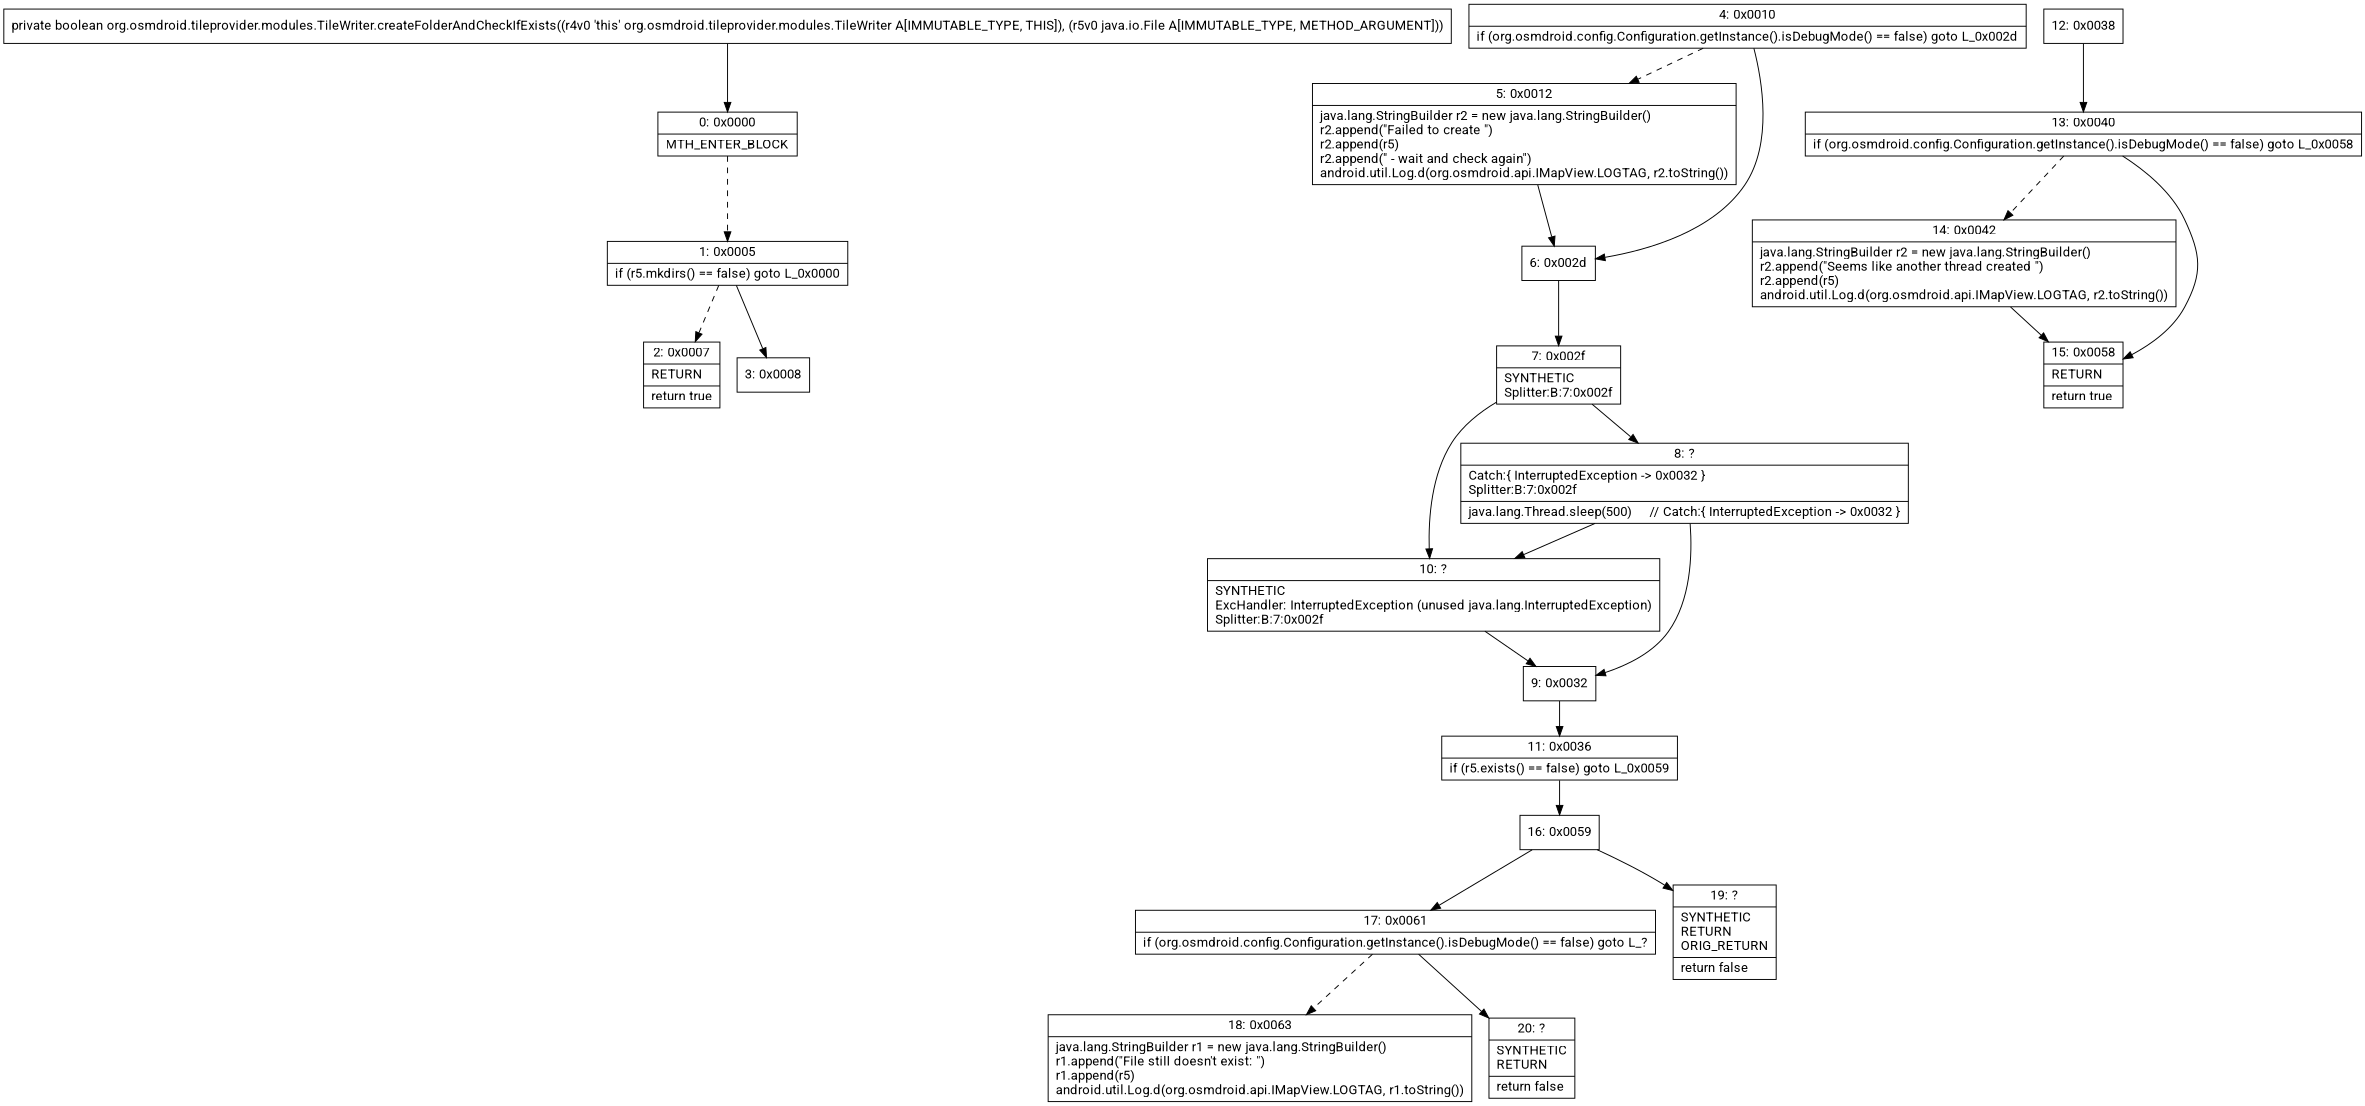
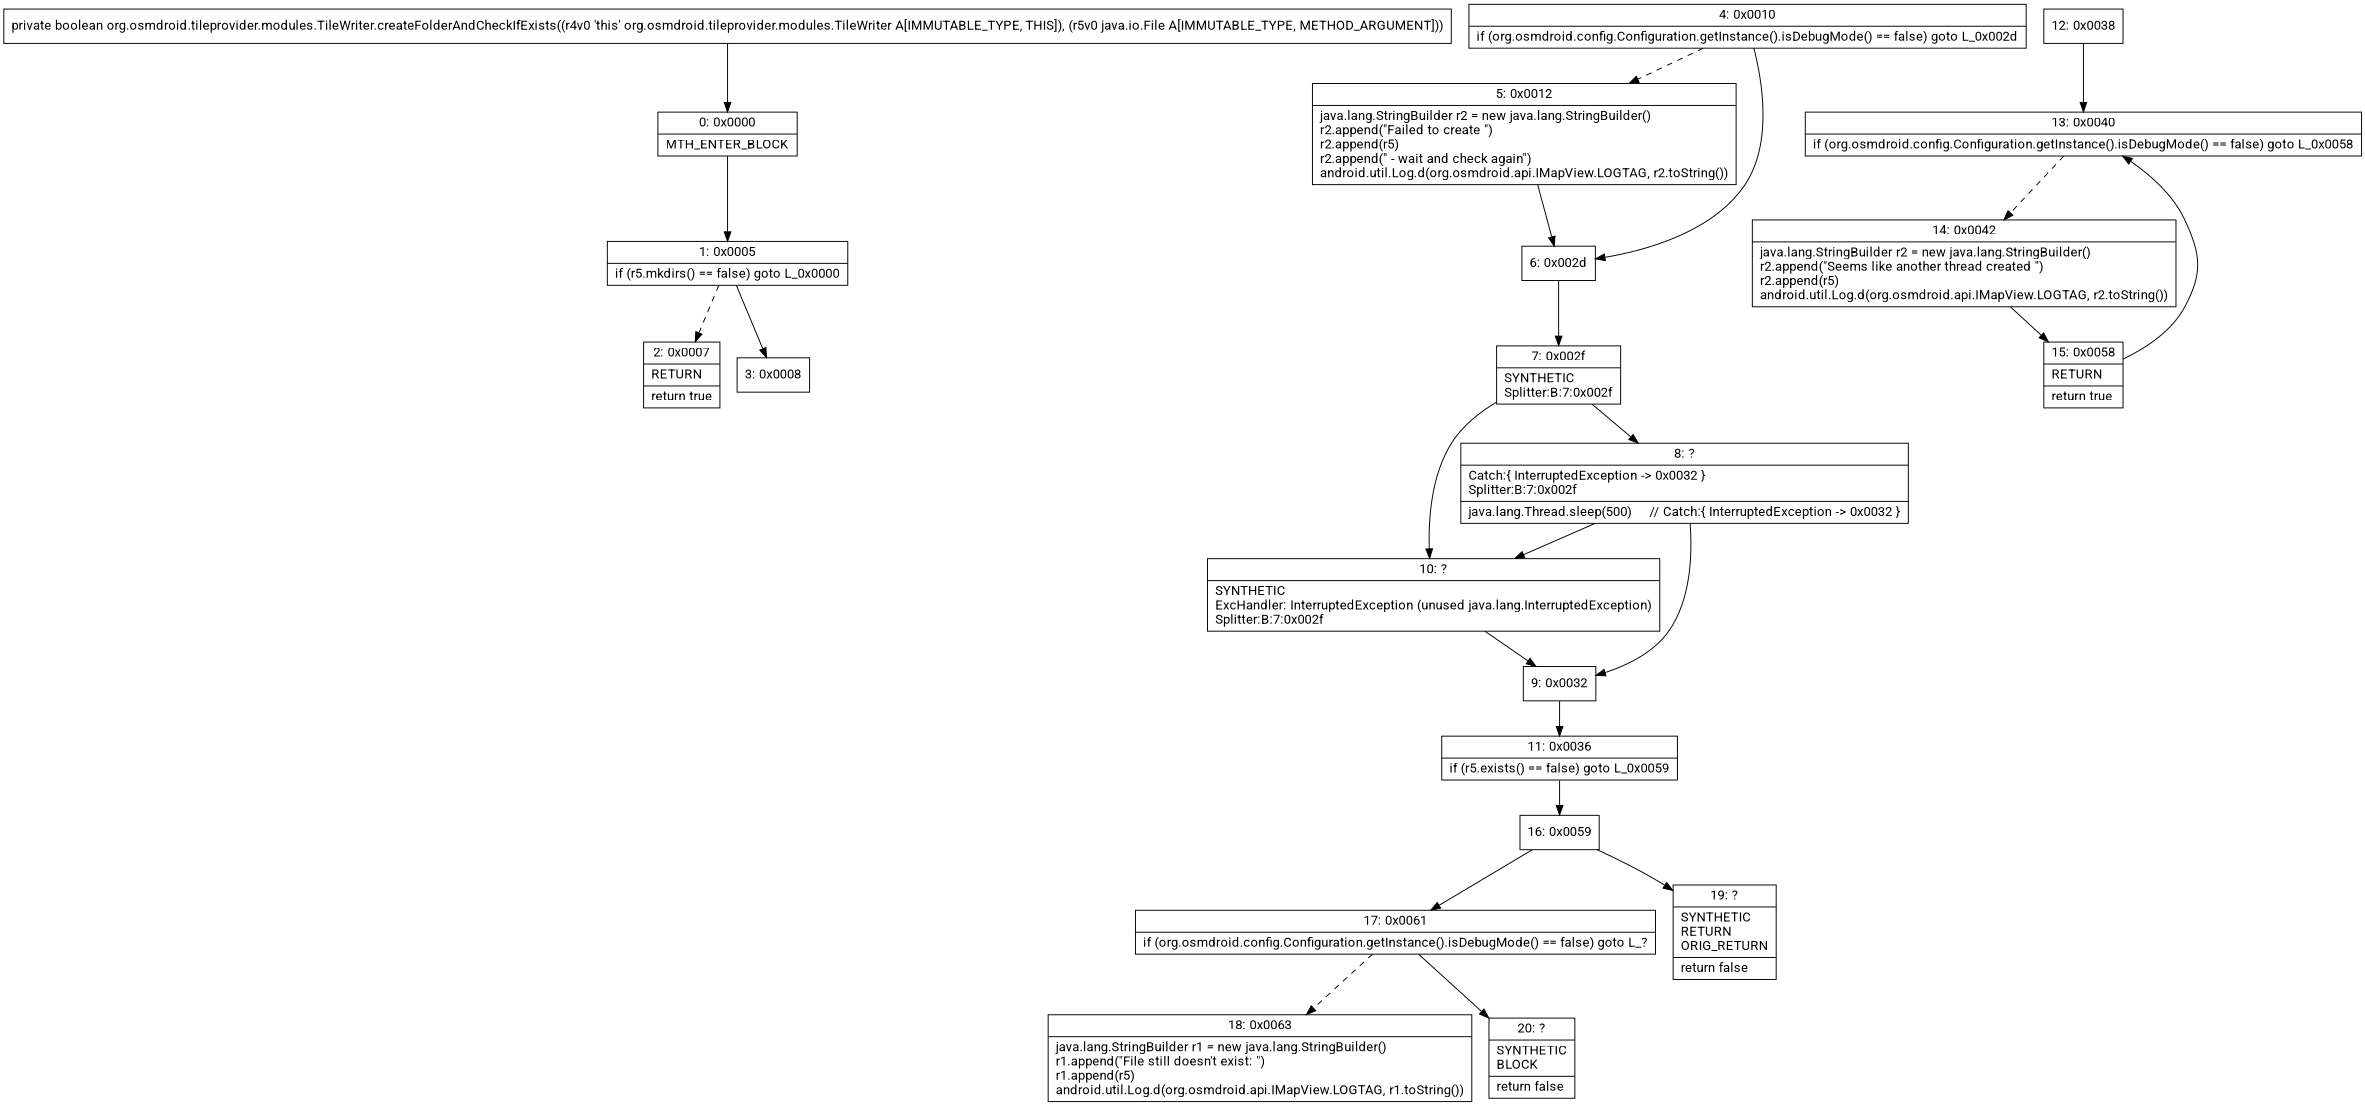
  digraph {
    fontname=Roboto
    node [fontname=Roboto shape=record]
    edge [fontname=Roboto]
    n1 [label="{0\:\ 0x0000|MTH_ENTER_BLOCK\l}"]
    n2 [label="{1\:\ 0x0005|if (r5.mkdirs() == false) goto L_0x0000\l}"]
    n3 [label="{2\:\ 0x0007|RETURN\l|return true\l}"]
    n4 [label="{3\:\ 0x0008}"]
    n5 [label="{4\:\ 0x0010|if (org.osmdroid.config.Configuration.getInstance().isDebugMode() == false) goto L_0x002d\l}"]
    n6 [label="{5\:\ 0x0012|java.lang.StringBuilder r2 = new java.lang.StringBuilder()\lr2.append(\"Failed to create \")\lr2.append(r5)\lr2.append(\" \- wait and check again\")\landroid.util.Log.d(org.osmdroid.api.IMapView.LOGTAG, r2.toString())\l}"]
    n7 [label="{6\:\ 0x002d}"]
    n8 [label="{7\:\ 0x002f|SYNTHETIC\lSplitter:B:7:0x002f\l}"]
    n9 [label="{8\:\ ?|Catch:\{ InterruptedException \-\> 0x0032 \}\lSplitter:B:7:0x002f\l|java.lang.Thread.sleep(500)     \/\/ Catch:\{ InterruptedException \-\> 0x0032 \}\l}"]
    n10 [label="{10\:\ ?|SYNTHETIC\lExcHandler: InterruptedException (unused java.lang.InterruptedException)\lSplitter:B:7:0x002f\l}"]
    n11 [label="{9\:\ 0x0032}"]
    n12 [label="{11\:\ 0x0036|if (r5.exists() == false) goto L_0x0059\l}"]
    n13 [label="{16\:\ 0x0059}"]
    n14 [label="{12\:\ 0x0038}"]
    n15 [label="{13\:\ 0x0040|if (org.osmdroid.config.Configuration.getInstance().isDebugMode() == false) goto L_0x0058\l}"]
    n16 [label="{17\:\ 0x0061|if (org.osmdroid.config.Configuration.getInstance().isDebugMode() == false) goto L_?\l}"]
    n17 [label="{19\:\ ?|SYNTHETIC\lRETURN\lORIG_RETURN\l|return false\l}"]
    n18 [label="{14\:\ 0x0042|java.lang.StringBuilder r2 = new java.lang.StringBuilder()\lr2.append(\"Seems like another thread created \")\lr2.append(r5)\landroid.util.Log.d(org.osmdroid.api.IMapView.LOGTAG, r2.toString())\l}"]
    n19 [label="{15\:\ 0x0058|RETURN\l|return true\l}"]
    n20 [label="{18\:\ 0x0063|java.lang.StringBuilder r1 = new java.lang.StringBuilder()\lr1.append(\"File still doesn't exist: \")\lr1.append(r5)\landroid.util.Log.d(org.osmdroid.api.IMapView.LOGTAG, r1.toString())\l}"]
-   n21 [label="{20\:\ ?|SYNTHETIC\lRETURN\l|return false\l}"]
+   n21 [label="{20\:\ ?|SYNTHETIC\lBLOCK\l|return false\l}"]
    n22 [label="{private boolean org.osmdroid.tileprovider.modules.TileWriter.createFolderAndCheckIfExists((r4v0 'this' org.osmdroid.tileprovider.modules.TileWriter A[IMMUTABLE_TYPE, THIS]), (r5v0 java.io.File A[IMMUTABLE_TYPE, METHOD_ARGUMENT])) }"]
-   n1 -> n2 [style=dashed]
+   n1 -> n2
    n2 -> n3 [style=dashed]
    n2 -> n4
    n5 -> n6 [style=dashed]
    n5 -> n7
    n6 -> n7
    n7 -> n8
    n8 -> n9
    n8 -> n10
    n9 -> n10
    n9 -> n11
    n10 -> n11
    n11 -> n12
    n12 -> n13
    n13 -> n16
    n13 -> n17
    n14 -> n15
    n15 -> n18 [style=dashed]
-   n15 -> n19
+   n19 -> n15
    n16 -> n20 [style=dashed]
    n16 -> n21
    n18 -> n19
    n22 -> n1
  }
